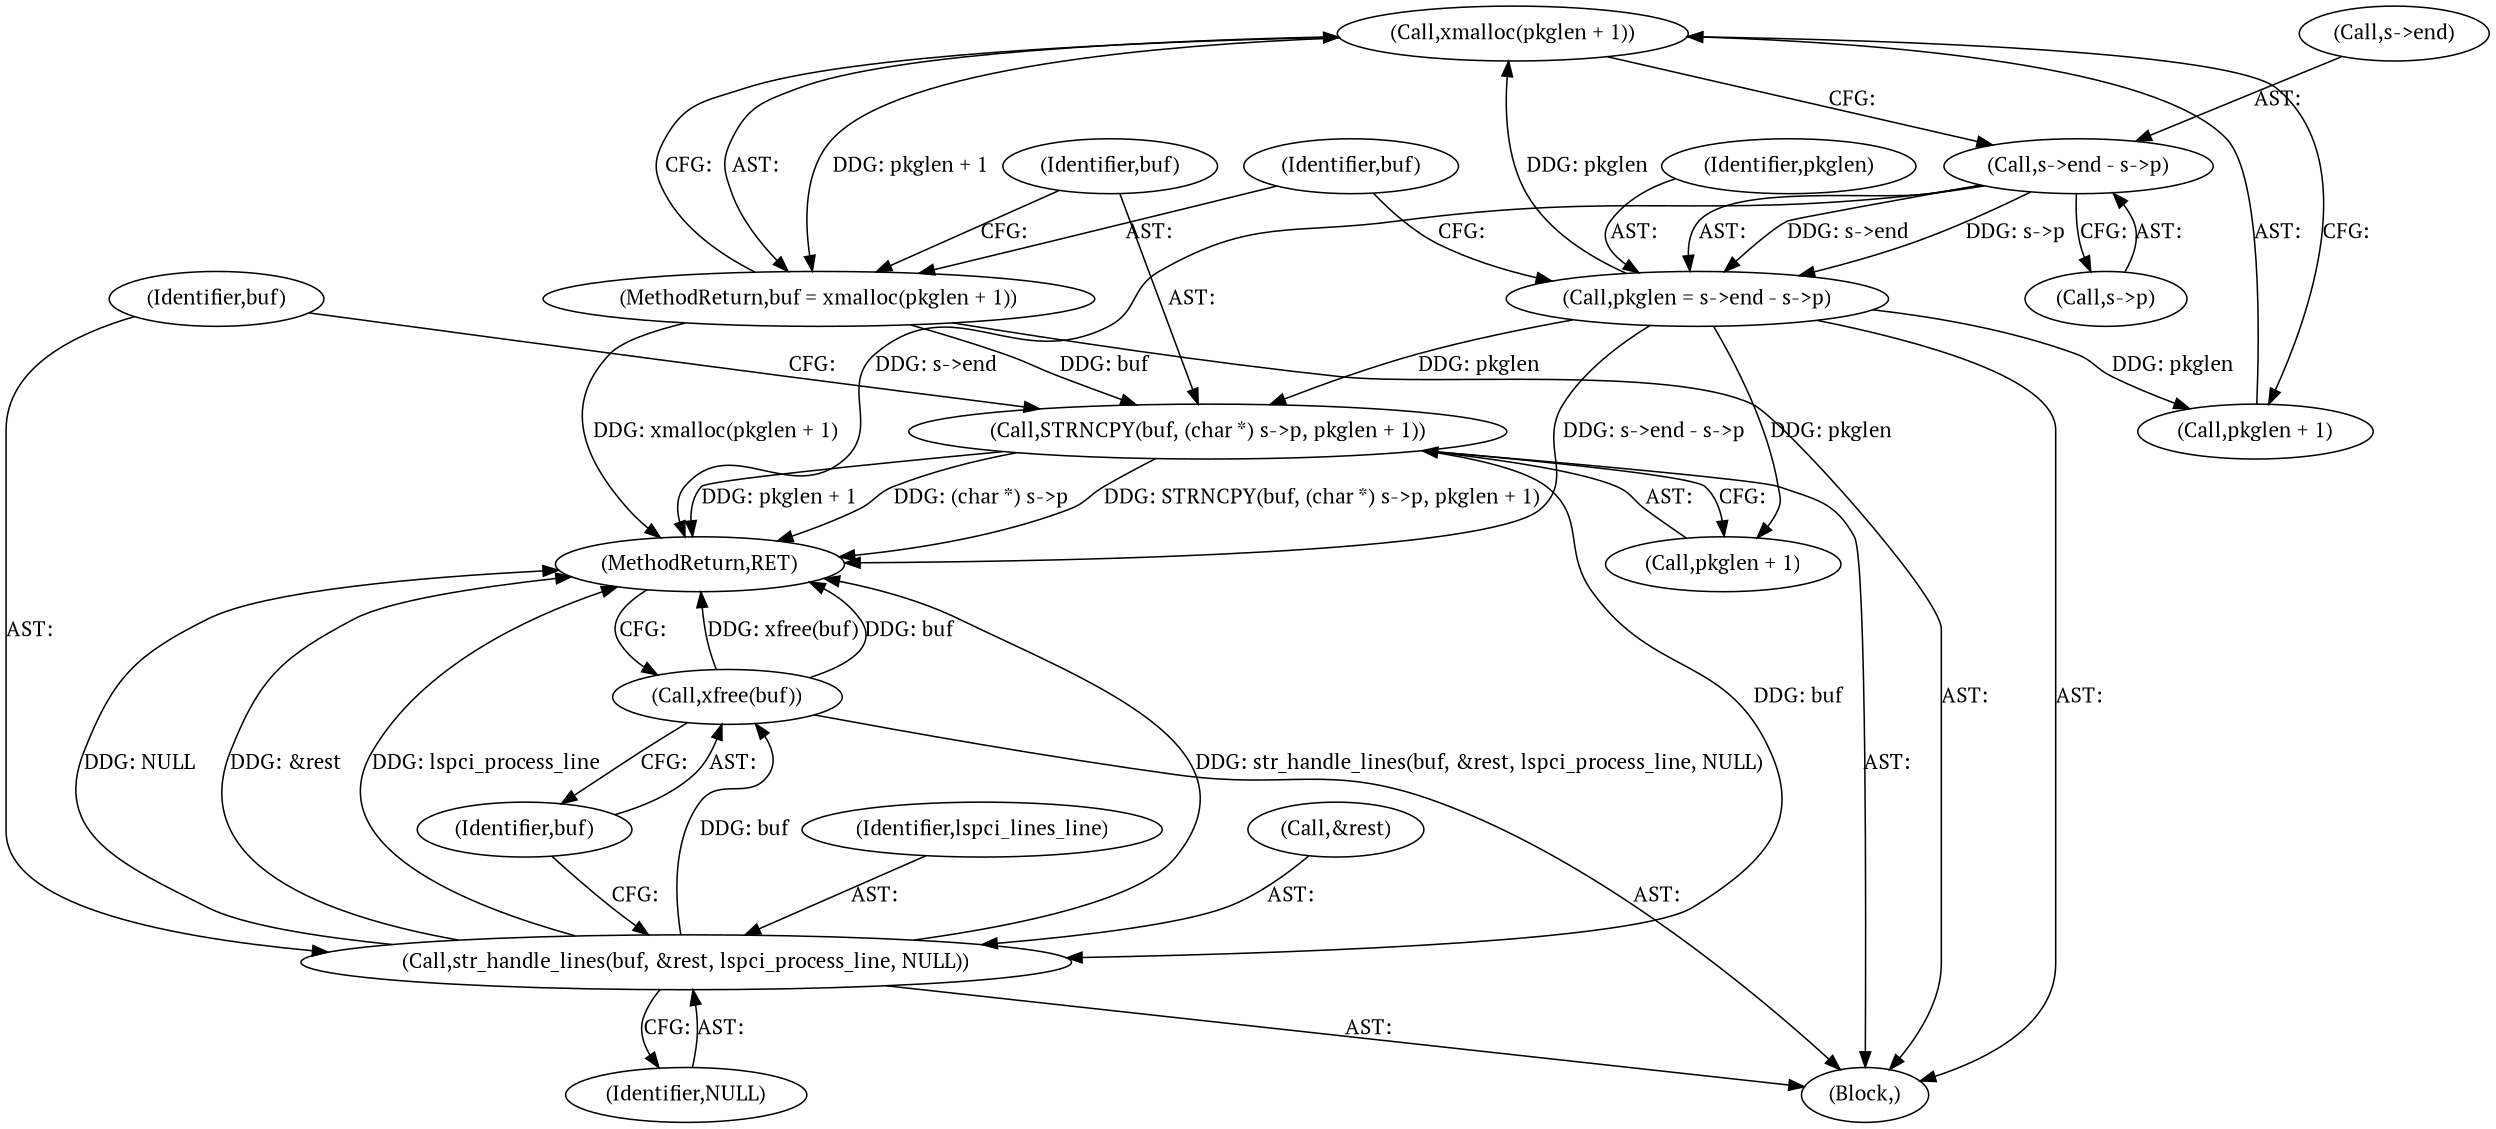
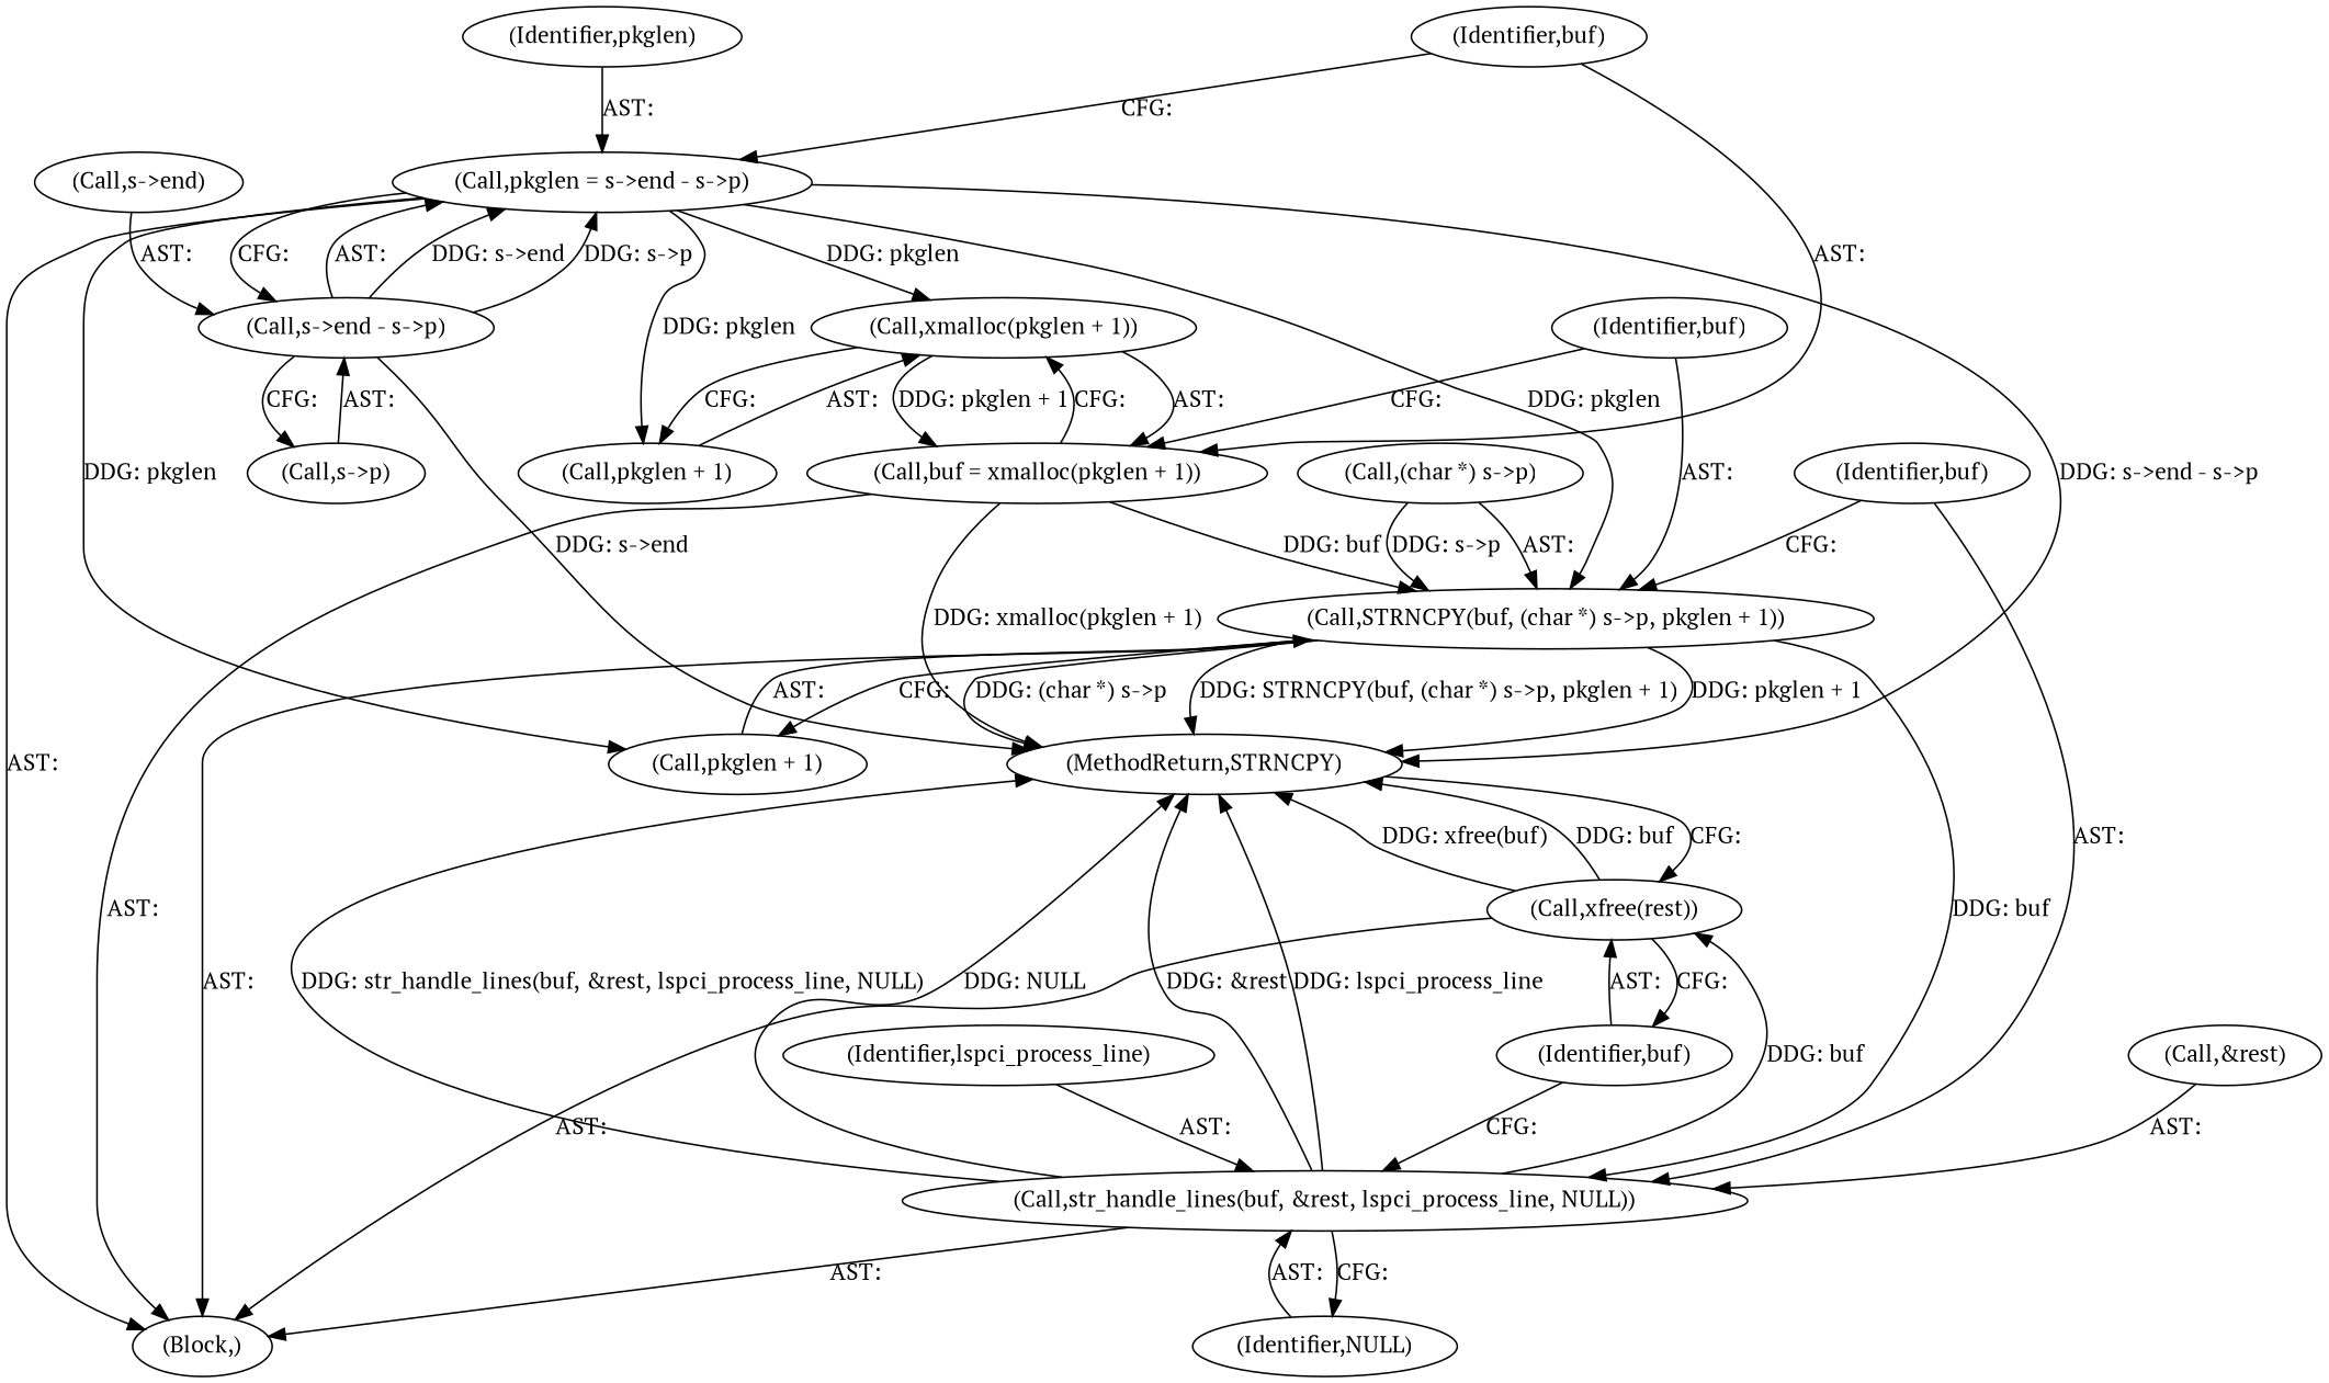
  digraph {
    fontname="PT Serif"
    node [fontname="PT Serif"]
    edge [fontname="PT Serif"]
    n1 [label="(Call,xmalloc(pkglen + 1))"]
-   n2 [label="(MethodReturn,buf = xmalloc(pkglen + 1))"]
+   n2 [label="(Call,buf = xmalloc(pkglen + 1))"]
    n3 [label="(Call,pkglen + 1)"]
    n4 [label="(Call,STRNCPY(buf, (char *) s->p, pkglen + 1))"]
-   n5 [label="(MethodReturn,RET)"]
+   n5 [label="(MethodReturn,STRNCPY)"]
    n6 [label="(Block,)"]
    n7 [label="(Call,pkglen = s->end - s->p)"]
    n8 [label="(Call,s->end - s->p)"]
    n9 [label="(Call,pkglen + 1)"]
    n10 [label="(Call,s->p)"]
    n11 [label="(Call,str_handle_lines(buf, &rest, lspci_process_line, NULL))"]
-   n12 [label="(Call,xfree(buf))"]
+   n12 [label="(Call,xfree(rest))"]
+   n13 [label="(Call,(char *) s->p)"]
    n14 [label="(Identifier,NULL)"]
    n15 [label="(Identifier,buf)"]
    n16 [label="(Identifier,pkglen)"]
    n17 [label="(Call,&rest)"]
    n18 [label="(Call,s->end)"]
    n19 [label="(Identifier,buf)"]
    n20 [label="(Identifier,buf)"]
-   n21 [label="(Identifier,lspci_lines_line)"]
+   n21 [label="(Identifier,lspci_process_line)"]
    n22 [label="(Identifier,buf)"]
    n1 -> n2 [label="AST: "]
    n1 -> n2 [label="DDG: pkglen + 1"]
    n1 -> n3 [label="CFG: "]
    n2 -> n1 [label="CFG: "]
    n2 -> n4 [label="DDG: buf"]
    n2 -> n5 [label="DDG: xmalloc(pkglen + 1)"]
    n2 -> n6 [label="AST: "]
    n3 -> n1 [label="AST: "]
    n4 -> n5 [label="DDG: pkglen + 1"]
    n4 -> n5 [label="DDG: (char *) s->p"]
    n4 -> n5 [label="DDG: STRNCPY(buf, (char *) s->p, pkglen + 1)"]
    n4 -> n6 [label="AST: "]
    n4 -> n9 [label="CFG: "]
    n4 -> n11 [label="DDG: buf"]
    n5 -> n12 [label="CFG: "]
    n7 -> n1 [label="DDG: pkglen"]
    n7 -> n3 [label="DDG: pkglen"]
    n7 -> n4 [label="DDG: pkglen"]
    n7 -> n5 [label="DDG: s->end - s->p"]
    n7 -> n6 [label="AST: "]
-   n1 -> n8 [label="CFG: "]
+   n7 -> n8 [label="CFG: "]
    n7 -> n9 [label="DDG: pkglen"]
    n8 -> n5 [label="DDG: s->end"]
    n8 -> n7 [label="AST: "]
    n8 -> n7 [label="DDG: s->end"]
    n8 -> n7 [label="DDG: s->p"]
    n8 -> n10 [label="CFG: "]
    n9 -> n4 [label="AST: "]
    n10 -> n8 [label="AST: "]
    n11 -> n5 [label="DDG: str_handle_lines(buf, &rest, lspci_process_line, NULL)"]
    n11 -> n5 [label="DDG: NULL"]
    n11 -> n5 [label="DDG: &rest"]
    n11 -> n5 [label="DDG: lspci_process_line"]
    n11 -> n6 [label="AST: "]
    n11 -> n12 [label="DDG: buf"]
    n11 -> n14 [label="CFG: "]
    n12 -> n5 [label="DDG: xfree(buf)"]
    n12 -> n5 [label="DDG: buf"]
    n12 -> n6 [label="AST: "]
    n12 -> n15 [label="CFG: "]
+   n13 -> n4 [label="AST: "]
+   n13 -> n4 [label="DDG: s->p"]
    n14 -> n11 [label="AST: "]
    n15 -> n11 [label="CFG: "]
    n15 -> n12 [label="AST: "]
    n16 -> n7 [label="AST: "]
    n17 -> n11 [label="AST: "]
    n18 -> n8 [label="AST: "]
    n19 -> n4 [label="CFG: "]
    n19 -> n11 [label="AST: "]
    n20 -> n2 [label="AST: "]
    n20 -> n7 [label="CFG: "]
    n21 -> n11 [label="AST: "]
    n22 -> n2 [label="CFG: "]
    n22 -> n4 [label="AST: "]
  }
